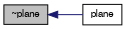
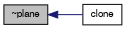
  digraph {
    rankdir=LR
    node [color=black fontname=FreeSans fontsize=10 shape=record]
    n1 [fillcolor=grey75 fontcolor=black height=0.2 label="~plane" style=filled width=0.4]
-   n2 [height=0.2 label=plane width=0.4]
+   n2 [height=0.2 label=clone width=0.4]
    n1 -> n2 [color=midnightblue dir=back fontname=FreeSans fontsize=10 labelfontname=FreeSans labelfontsize=10 style=solid]
  }
